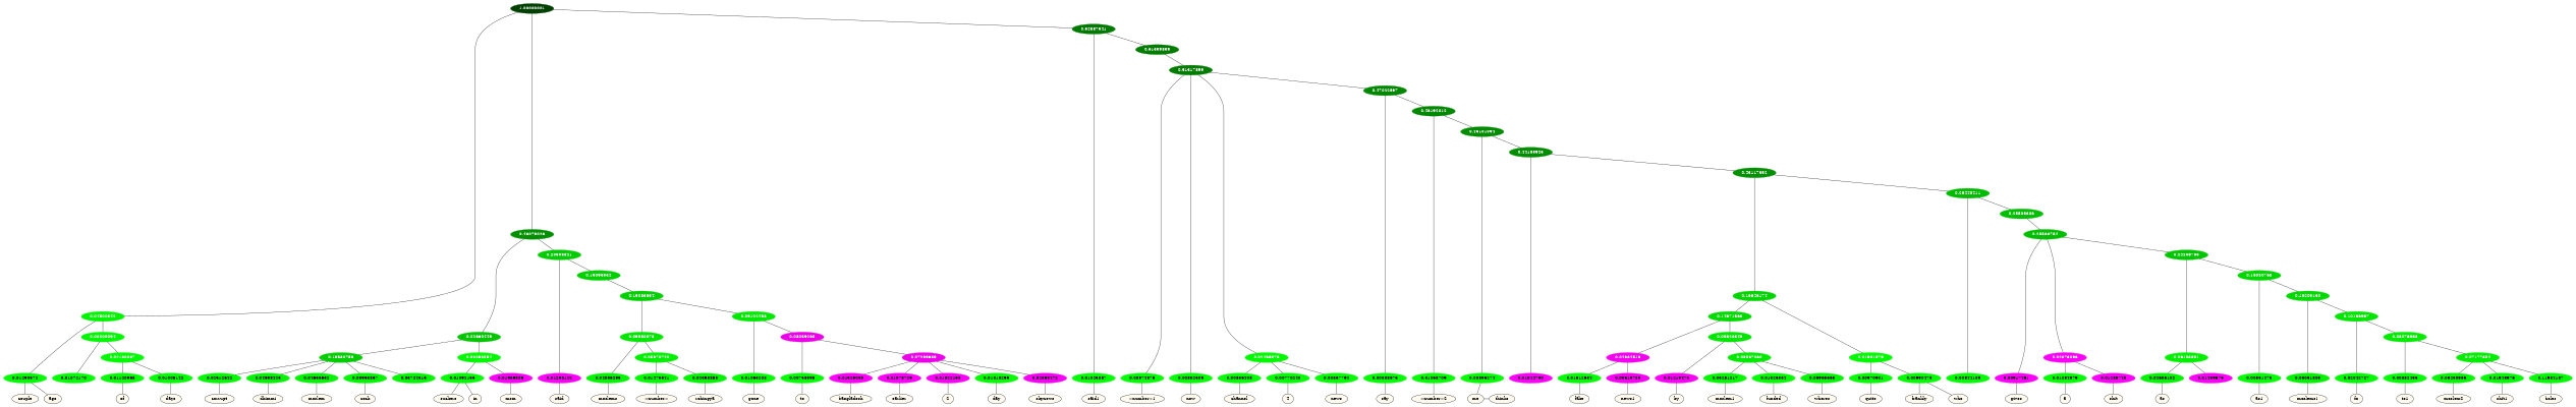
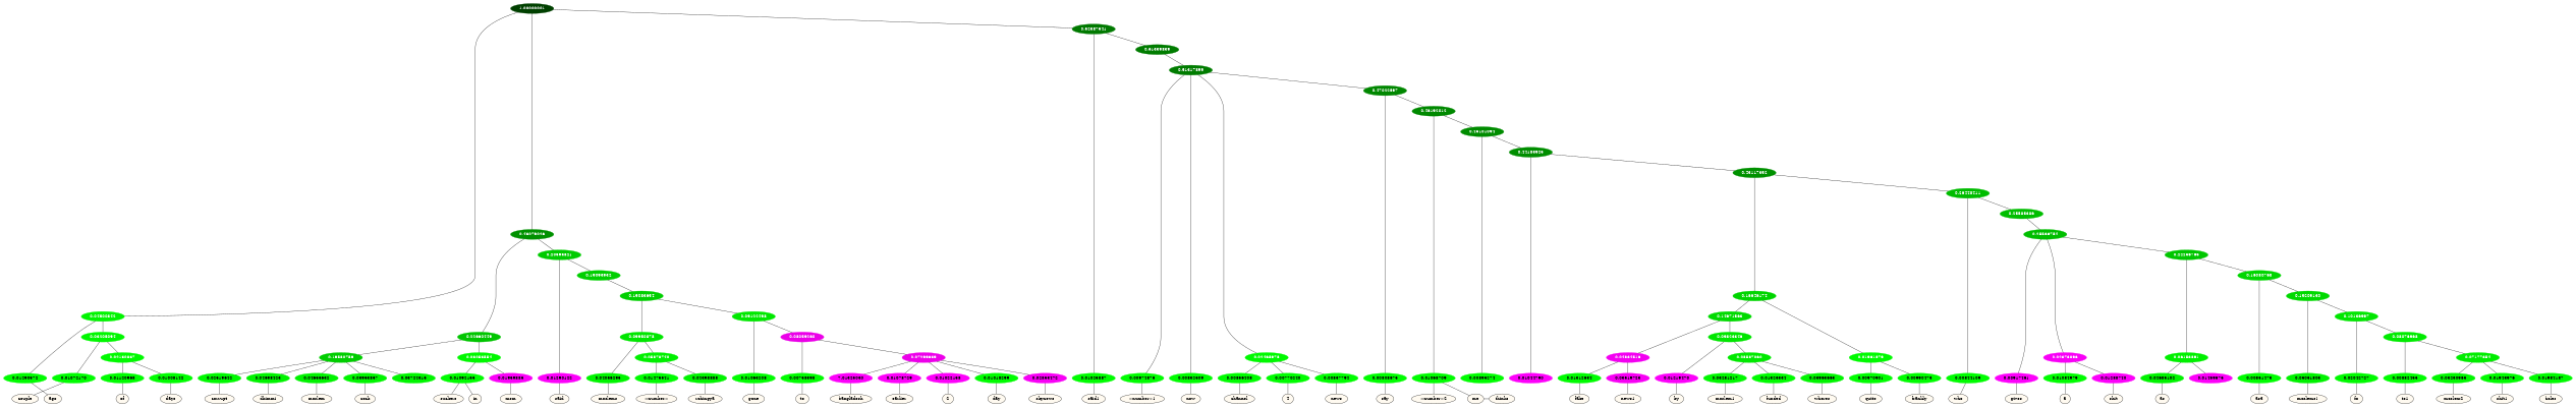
  graph {
    node [color=black format=png nodesep=0.001 ordering=out overlap_scaling=0.01 ranksep=0.001 style=filled fontcolor=black]
    n1 [fillcolor=floralwhite height=0.15 label=couple style="filled,solid" width=0.15 fontcolor=""]
    n2 [fillcolor=floralwhite height=0.15 label=of style="filled,solid" width=0.15 fontcolor=""]
    n3 [fillcolor=floralwhite height=0.15 label=days style="filled,solid" width=0.15 fontcolor=""]
    n4 [fillcolor=floralwhite height=0.15 label=ago style="filled,solid" width=0.15 fontcolor=""]
    n5 [fillcolor=floralwhite height=0.15 label=corrupt style="filled,solid" width=0.15 fontcolor=""]
    n6 [fillcolor=floralwhite height=0.15 label=dhimmi style="filled,solid" width=0.15 fontcolor=""]
    n7 [fillcolor=floralwhite height=0.15 label=moslem style="filled,solid" width=0.15 fontcolor=""]
    n8 [fillcolor=floralwhite height=0.15 label=cock style="filled,solid" width=0.15 fontcolor=""]
    n9 [fillcolor=floralwhite height=0.15 label=suckers style="filled,solid" width=0.15 fontcolor=""]
    n10 [fillcolor=floralwhite height=0.15 label=in style="filled,solid" width=0.15 fontcolor=""]
    n11 [fillcolor=floralwhite height=0.15 label=msm style="filled,solid" width=0.15 fontcolor=""]
    n12 [fillcolor=floralwhite height=0.15 label=said style="filled,solid" width=0.15 fontcolor=""]
    n13 [fillcolor=floralwhite height=0.15 label="\<number\>" style="filled,solid" width=0.15 fontcolor=""]
    n14 [fillcolor=floralwhite height=0.15 label=rohingya style="filled,solid" width=0.15 fontcolor=""]
    n15 [fillcolor=floralwhite height=0.15 label=moslems style="filled,solid" width=0.15 fontcolor=""]
    n16 [fillcolor=floralwhite height=0.15 label=gone style="filled,solid" width=0.15 fontcolor=""]
    n17 [fillcolor=floralwhite height=0.15 label=to style="filled,solid" width=0.15 fontcolor=""]
    n18 [fillcolor=floralwhite height=0.15 label=bangladesh style="filled,solid" width=0.15 fontcolor=""]
    n19 [fillcolor=floralwhite height=0.15 label=earlier style="filled,solid" width=0.15 fontcolor=""]
    n20 [fillcolor=floralwhite height=0.15 label=2 style="filled,solid" width=0.15 fontcolor=""]
    n21 [fillcolor=floralwhite height=0.15 label=day style="filled,solid" width=0.15 fontcolor=""]
    n22 [fillcolor=floralwhite height=0.15 label=skynews style="filled,solid" width=0.15 fontcolor=""]
    n23 [fillcolor=floralwhite height=0.15 label=said1 style="filled,solid" width=0.15 fontcolor=""]
    n24 [fillcolor=floralwhite height=0.15 label="\<number\>1" style="filled,solid" width=0.15 fontcolor=""]
    n25 [fillcolor=floralwhite height=0.15 label=now style="filled,solid" width=0.15 fontcolor=""]
    n26 [fillcolor=floralwhite height=0.15 label=channel style="filled,solid" width=0.15 fontcolor=""]
    n27 [fillcolor=floralwhite height=0.15 label=4 style="filled,solid" width=0.15 fontcolor=""]
    n28 [fillcolor=floralwhite height=0.15 label=news style="filled,solid" width=0.15 fontcolor=""]
    n29 [fillcolor=floralwhite height=0.15 label=say style="filled,solid" width=0.15 fontcolor=""]
    n30 [fillcolor=floralwhite height=0.15 label="\<number\>2" style="filled,solid" width=0.15 fontcolor=""]
    n31 [fillcolor=floralwhite height=0.15 label=me style="filled,solid" width=0.15 fontcolor=""]
    n32 [fillcolor=floralwhite height=0.15 label=thinks style="filled,solid" width=0.15 fontcolor=""]
    n33 [fillcolor=floralwhite height=0.15 label=fake style="filled,solid" width=0.15 fontcolor=""]
    n34 [fillcolor=floralwhite height=0.15 label=news1 style="filled,solid" width=0.15 fontcolor=""]
    n35 [fillcolor=floralwhite height=0.15 label=by style="filled,solid" width=0.15 fontcolor=""]
    n36 [fillcolor=floralwhite height=0.15 label=moslem1 style="filled,solid" width=0.15 fontcolor=""]
    n37 [fillcolor=floralwhite height=0.15 label=funded style="filled,solid" width=0.15 fontcolor=""]
    n38 [fillcolor=floralwhite height=0.15 label=whores style="filled,solid" width=0.15 fontcolor=""]
    n39 [fillcolor=floralwhite height=0.15 label=quite style="filled,solid" width=0.15 fontcolor=""]
    n40 [fillcolor=floralwhite height=0.15 label=frankly style="filled,solid" width=0.15 fontcolor=""]
    n41 [fillcolor=floralwhite height=0.15 label=who style="filled,solid" width=0.15 fontcolor=""]
    n42 [fillcolor=floralwhite height=0.15 label=gives style="filled,solid" width=0.15 fontcolor=""]
    n43 [fillcolor=floralwhite height=0.15 label=a style="filled,solid" width=0.15 fontcolor=""]
    n44 [fillcolor=floralwhite height=0.15 label=shit style="filled,solid" width=0.15 fontcolor=""]
    n45 [fillcolor=floralwhite height=0.15 label=as style="filled,solid" width=0.15 fontcolor=""]
-   n46 [fillcolor=floralwhite height=0.15 label=as1 style="filled,solid" width=0.15 fontcolor=""]
+   n46 [fillcolor=floralwhite height=0.15 label=as3 style="filled,solid" width=0.15 fontcolor=""]
    n47 [fillcolor=floralwhite height=0.15 label=moslems1 style="filled,solid" width=0.15 fontcolor=""]
    n48 [fillcolor=floralwhite height=0.15 label=fo style="filled,solid" width=0.15 fontcolor=""]
    n49 [fillcolor=floralwhite height=0.15 label=to1 style="filled,solid" width=0.15 fontcolor=""]
    n50 [fillcolor=floralwhite height=0.15 label=moslem2 style="filled,solid" width=0.15 fontcolor=""]
    n51 [fillcolor=floralwhite height=0.15 label=shit1 style="filled,solid" width=0.15 fontcolor=""]
    n52 [fillcolor=floralwhite height=0.15 label=holes style="filled,solid" width=0.15 fontcolor=""]
    n53 [color="0.334 1.000 0.989" height=0.15 label=0.01072170 width=0.15]
    n54 [color="0.334 1.000 0.989" height=0.15 label=0.01120968 width=0.15]
    n55 [color="0.334 1.000 0.990" height=0.15 label=0.01008142 width=0.15]
    n56 [color="0.334 1.000 0.987" height=0.15 label=0.01290572 width=0.15]
-   n57 [color="0.334 1.000 0.975" height=0.15 label=0.02512642 width=0.15]
+   n57 [color="0.334 1.000 0.975" height=0.15 label=0.02519642 width=0.15]
    n58 [color="0.334 1.000 0.953" height=0.15 label=0.04698423 width=0.15]
    n59 [color="0.334 1.000 0.953" height=0.15 label=0.04655632 width=0.15]
    n60 [color="0.334 1.000 0.960" height=0.15 label=0.03953857 width=0.15]
    n61 [color="0.334 1.000 0.963" height=0.15 label=0.03724315 width=0.15]
    n62 [color="0.334 1.000 0.989" height=0.15 label=0.01092155 width=0.15]
    n63 [color="0.835 1.000 0.980" height=0.15 label=0.01959885 width=0.15]
    n64 [color="0.835 1.000 0.987" height=0.15 label=0.01290122 width=0.15]
    n65 [color="0.334 1.000 0.985" height=0.15 label=0.01475541 width=0.15]
    n66 [color="0.334 1.000 0.956" height=0.15 label=0.04398888 width=0.15]
    n67 [color="0.334 1.000 0.959" height=0.15 label=0.04056295 width=0.15]
    n68 [color="0.334 1.000 0.989" height=0.15 label=0.01063208 width=0.15]
    n69 [color="0.334 1.000 0.992" height=0.15 label=0.00758398 width=0.15]
-   n70 [color="0.835 1.000 0.987" height=0.15 label=0.01325030 width=0.15]
+   n70 [color="0.835 1.000 0.987" height=0.15 label=7.01325030 width=0.15]
    n71 [color="0.835 1.000 0.989" height=0.15 label=0.01078729 width=0.15]
    n72 [color="0.835 1.000 0.990" height=0.15 label=0.01022158 width=0.15]
    n73 [color="0.334 1.000 0.990" height=0.15 label=0.01018299 width=0.15]
    n74 [color="0.835 1.000 0.971" height=0.15 label=0.02853472 width=0.15]
    n75 [color="0.334 1.000 0.990" height=0.15 label=0.01025887 width=0.15]
    n76 [color="0.334 1.000 0.990" height=0.15 label=0.00974876 width=0.15]
    n77 [color="0.334 1.000 0.992" height=0.15 label=0.00832509 width=0.15]
    n78 [color="0.334 1.000 0.991" height=0.15 label=0.00856408 width=0.15]
    n79 [color="0.334 1.000 0.992" height=0.15 label=0.00770240 width=0.15]
    n80 [color="0.334 1.000 0.992" height=0.15 label=0.00837794 width=0.15]
    n81 [color="0.334 1.000 0.992" height=0.15 label=0.00808675 width=0.15]
    n82 [color="0.334 1.000 0.989" height=0.15 label=0.01068709 width=0.15]
    n83 [color="0.334 1.000 0.991" height=0.15 label=0.00895274 width=0.15]
    n84 [color="0.835 1.000 0.990" height=0.15 label=0.01044790 width=0.15]
    n85 [color="0.334 1.000 0.987" height=0.15 label=0.01312634 width=0.15]
    n86 [color="0.835 1.000 0.965" height=0.15 label=0.03519723 width=0.15]
    n87 [color="0.835 1.000 0.988" height=0.15 label=0.01219470 width=0.15]
    n88 [color="0.334 1.000 0.967" height=0.15 label=0.03281217 width=0.15]
    n89 [color="0.334 1.000 0.987" height=0.15 label=0.01323334 width=0.15]
    n90 [color="0.334 1.000 0.960" height=0.15 label=0.03963663 width=0.15]
    n91 [color="0.334 1.000 0.990" height=0.15 label=0.00970901 width=0.15]
    n92 [color="0.334 1.000 0.990" height=0.15 label=0.00990473 width=0.15]
    n93 [color="0.334 1.000 0.992" height=0.15 label=0.00844109 width=0.15]
    n94 [color="0.835 1.000 0.991" height=0.15 label=0.00917461 width=0.15]
    n95 [color="0.334 1.000 0.989" height=0.15 label=0.01084979 width=0.15]
    n96 [color="0.835 1.000 0.987" height=0.15 label=0.01288740 width=0.15]
    n97 [color="0.334 1.000 0.953" height=0.15 label=0.04685102 width=0.15]
    n98 [color="0.835 1.000 0.985" height=0.15 label=0.01459675 width=0.15]
    n99 [color="0.334 1.000 0.991" height=0.15 label=0.00851473 width=0.15]
    n100 [color="0.334 1.000 0.949" height=0.15 label=0.05051803 width=0.15]
    n101 [color="0.334 1.000 0.980" height=0.15 label=0.02042727 width=0.15]
    n102 [color="0.334 1.000 0.991" height=0.15 label=0.00882455 width=0.15]
    n103 [color="0.334 1.000 0.968" height=0.15 label=0.03230965 width=0.15]
    n104 [color="0.334 1.000 0.981" height=0.15 label=0.01943976 width=0.15]
-   n105 [color="0.334 1.000 0.980" height=0.15 label=0.11984187 width=0.15]
+   n105 [color="0.334 1.000 0.980" height=0.15 label=0.01984187 width=0.15]
    n106 [color="0.334 1.000 0.250" fontcolor=grey99 height=0.15 label=1.00000001 width=0.15]
    n107 [color="0.334 1.000 0.955" fontcolor=grey99 height=0.15 label=0.04500842 width=0.15]
    n108 [color="0.334 1.000 0.569" fontcolor=grey99 height=0.15 label=0.43079026 width=0.15]
    n109 [color="0.334 1.000 0.476" fontcolor=grey99 height=0.15 label=0.52387541 width=0.15]
    n110 [color="0.334 1.000 0.968" fontcolor=grey99 height=0.15 label=0.03205094 width=0.15]
    n111 [color="0.334 1.000 0.773" fontcolor=grey99 height=0.15 label=0.22660449 width=0.15]
    n112 [color="0.334 1.000 0.796" fontcolor=grey99 height=0.15 label=0.20393821 width=0.15]
    n113 [color="0.334 1.000 0.487" fontcolor=grey99 height=0.15 label=0.51339839 width=0.15]
    n114 [color="0.334 1.000 0.979" fontcolor=grey99 height=0.15 label=0.02130837 width=0.15]
    n115 [color="0.334 1.000 0.804" fontcolor=grey99 height=0.15 label=0.19580759 width=0.15]
    n116 [color="0.334 1.000 0.969" fontcolor=grey99 height=0.15 label=0.03053554 width=0.15]
    n117 [color="0.334 1.000 0.809" fontcolor=grey99 height=0.15 label=0.19093932 width=0.15]
    n118 [color="0.334 1.000 0.487" fontcolor=grey99 height=0.15 label=0.51317899 width=0.15]
    n119 [color="0.334 1.000 0.809" fontcolor=grey99 height=0.15 label=0.19083654 width=0.15]
    n120 [color="0.334 1.000 0.975" fontcolor=grey99 height=0.15 label=0.02465978 width=0.15]
    n121 [color="0.334 1.000 0.530" fontcolor=grey99 height=0.15 label=0.47022597 width=0.15]
    n122 [color="0.334 1.000 0.900" fontcolor=grey99 height=0.15 label=0.09950878 width=0.15]
    n123 [color="0.334 1.000 0.909" fontcolor=grey99 height=0.15 label=0.09122498 width=0.15]
    n124 [color="0.334 1.000 0.538" fontcolor=grey99 height=0.15 label=0.46192012 width=0.15]
    n125 [color="0.334 1.000 0.941" fontcolor=grey99 height=0.15 label=0.05878740 width=0.15]
    n126 [color="0.835 1.000 0.919" fontcolor=grey99 height=0.15 label=0.08059260 width=0.15]
    n127 [color="0.334 1.000 0.549" fontcolor=grey99 height=0.15 label=0.45101094 width=0.15]
    n128 [color="0.835 1.000 0.927" fontcolor=grey99 height=0.15 label=0.07299639 width=0.15]
    n129 [color="0.334 1.000 0.558" fontcolor=grey99 height=0.15 label=0.44183925 width=0.15]
    n130 [color="0.334 1.000 0.569" fontcolor=grey99 height=0.15 label=0.43117352 width=0.15]
    n131 [color="0.334 1.000 0.834" fontcolor=grey99 height=0.15 label=0.16646174 width=0.15]
    n132 [color="0.334 1.000 0.736" fontcolor=grey99 height=0.15 label=0.26448411 width=0.15]
    n133 [color="0.334 1.000 0.853" fontcolor=grey99 height=0.15 label=0.14671563 width=0.15]
    n134 [color="0.334 1.000 0.980" fontcolor=grey99 height=0.15 label=0.01961879 width=0.15]
    n135 [color="0.334 1.000 0.744" fontcolor=grey99 height=0.15 label=0.25585386 width=0.15]
    n136 [color="0.835 1.000 0.952" fontcolor=grey99 height=0.15 label=0.04834516 width=0.15]
    n137 [color="0.334 1.000 0.902" fontcolor=grey99 height=0.15 label=0.09823346 width=0.15]
    n138 [color="0.334 1.000 0.744" fontcolor=grey99 height=0.15 label=0.25566754 width=0.15]
    n139 [color="0.334 1.000 0.914" fontcolor=grey99 height=0.15 label=0.08587060 width=0.15]
    n140 [color="0.835 1.000 0.976" fontcolor=grey99 height=0.15 label=0.02373896 width=0.15]
    n141 [color="0.334 1.000 0.777" fontcolor=grey99 height=0.15 label=0.22256765 width=0.15]
    n142 [color="0.334 1.000 0.938" fontcolor=grey99 height=0.15 label=0.06153891 width=0.15]
    n143 [color="0.334 1.000 0.839" fontcolor=grey99 height=0.15 label=0.16080768 width=0.15]
    n144 [color="0.334 1.000 0.848" fontcolor=grey99 height=0.15 label=0.15209130 width=0.15]
    n145 [color="0.334 1.000 0.899" fontcolor=grey99 height=0.15 label=0.10136997 width=0.15]
    n146 [color="0.334 1.000 0.919" fontcolor=grey99 height=0.15 label=0.08076968 width=0.15]
    n147 [color="0.334 1.000 0.928" fontcolor=grey99 height=0.15 label=0.07177354 width=0.15]
    subgraph sub_1 {
      rank=same
      n1
      n2
      n3
      n4
      n5
      n6
      n7
      n8
      n9
      n10
      n11
      n12
      n13
      n14
      n15
      n16
      n17
      n18
      n19
      n20
      n21
      n22
      n23
      n24
      n25
      n26
      n27
      n28
      n29
      n30
      n31
      n32
      n33
      n34
      n35
      n36
      n37
      n38
      n39
      n40
      n41
      n42
      n43
      n44
      n45
      n46
      n47
      n48
      n49
      n50
      n51
      n52
    }
    subgraph sub_2 {
      rank=same
      n53
      n54
      n55
      n56
      n57
      n58
      n59
      n60
      n61
      n62
      n63
      n64
      n65
      n66
      n67
      n68
      n69
      n70
      n71
      n72
      n73
      n74
      n75
      n76
      n77
      n78
      n79
      n80
      n81
      n82
      n83
      n84
      n85
      n86
      n87
      n88
      n89
      n90
      n91
      n92
      n93
      n94
      n95
      n96
      n97
      n98
      n99
      n100
      n101
      n102
      n103
      n104
      n105
    }
    n31 -- n32
-   n56 -- n1
+   n53 -- n1
    n54 -- n2
    n55 -- n3
    n56 -- n4
    n57 -- n5
    n58 -- n6
    n59 -- n7
    n60 -- n8
    n62 -- n9
    n62 -- n10
    n63 -- n11
    n64 -- n12
    n65 -- n13
    n66 -- n14
    n67 -- n15
    n68 -- n16
    n69 -- n17
    n70 -- n18
    n71 -- n19
    n72 -- n20
    n73 -- n21
    n74 -- n22
    n75 -- n23
    n76 -- n24
    n77 -- n25
    n78 -- n26
    n79 -- n27
    n80 -- n28
    n81 -- n29
    n82 -- n30
-   n83 -- n31
+   n82 -- n31
    n85 -- n33
    n86 -- n34
    n87 -- n35
    n88 -- n36
    n89 -- n37
    n90 -- n38
    n91 -- n39
    n92 -- n40
-   n92 -- n41
+   n93 -- n41
    n94 -- n42
    n95 -- n43
    n96 -- n44
    n97 -- n45
    n99 -- n46
    n100 -- n47
    n101 -- n48
    n102 -- n49
    n103 -- n50
    n104 -- n51
    n105 -- n52
    n106 -- n107
    n106 -- n108
    n106 -- n109
    n107 -- n56
    n107 -- n110
    n108 -- n111
    n108 -- n112
    n109 -- n75
    n109 -- n113
    n110 -- n53
    n110 -- n114
    n111 -- n115
    n111 -- n116
    n112 -- n64
    n112 -- n117
    n113 -- n118
    n114 -- n54
    n114 -- n55
    n115 -- n57
    n115 -- n58
    n115 -- n59
    n115 -- n60
    n115 -- n61
    n116 -- n62
    n116 -- n63
    n117 -- n119
    n118 -- n76
    n118 -- n77
    n118 -- n120
    n118 -- n121
    n119 -- n122
    n119 -- n123
    n120 -- n78
    n120 -- n79
    n120 -- n80
    n121 -- n81
    n121 -- n124
    n122 -- n67
    n122 -- n125
    n123 -- n68
    n123 -- n126
    n124 -- n82
    n124 -- n127
    n125 -- n65
    n125 -- n66
    n126 -- n69
    n126 -- n128
    n127 -- n83
    n127 -- n129
    n128 -- n70
    n128 -- n71
    n128 -- n72
    n128 -- n73
    n128 -- n74
    n129 -- n84
    n129 -- n130
    n130 -- n131
    n130 -- n132
    n131 -- n133
    n131 -- n134
    n132 -- n93
    n132 -- n135
    n133 -- n136
    n133 -- n137
    n134 -- n91
    n134 -- n92
    n135 -- n138
    n136 -- n85
    n136 -- n86
    n137 -- n87
    n137 -- n139
    n138 -- n94
    n138 -- n140
    n138 -- n141
    n139 -- n88
    n139 -- n89
    n139 -- n90
    n140 -- n95
    n140 -- n96
    n141 -- n142
    n141 -- n143
    n142 -- n97
    n142 -- n98
    n143 -- n99
    n143 -- n144
    n144 -- n100
    n144 -- n145
    n145 -- n101
    n145 -- n146
    n146 -- n102
    n146 -- n147
    n147 -- n103
    n147 -- n104
    n147 -- n105
  }
